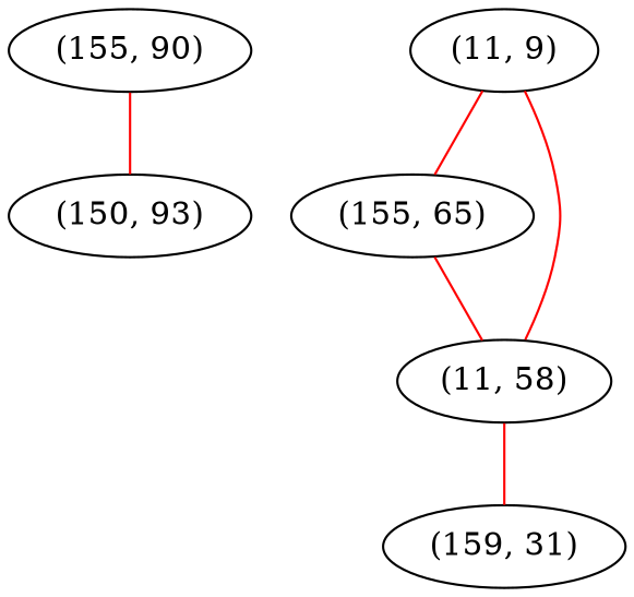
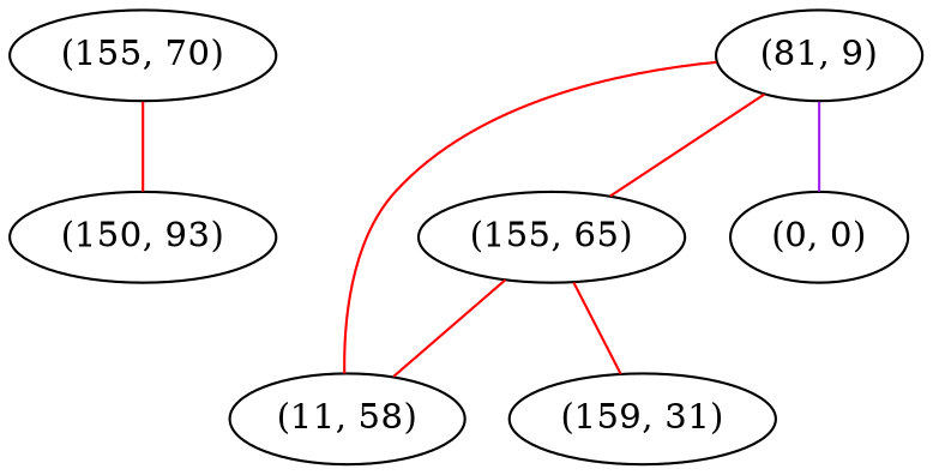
  graph {
    edge [color=red weight=1]
    n1 [label="(150, 93)"]
-   "(155, 90)"
+   "(155, 90)" [label="(155, 70)"]
    "(155, 65)"
    "(11, 58)"
    "(159, 31)"
-   "(11, 9)"
+   "(11, 9)" [label="(81, 9)"]
+   "(0, 0)"
    "(155, 90)" -- n1
    "(155, 65)" -- "(11, 58)"
-   "(11, 58)" -- "(159, 31)"
+   "(155, 65)" -- "(159, 31)"
    "(11, 9)" -- "(155, 65)"
    "(11, 9)" -- "(11, 58)"
+   "(11, 9)" -- "(0, 0)" [color=purple weight=4]
  }
